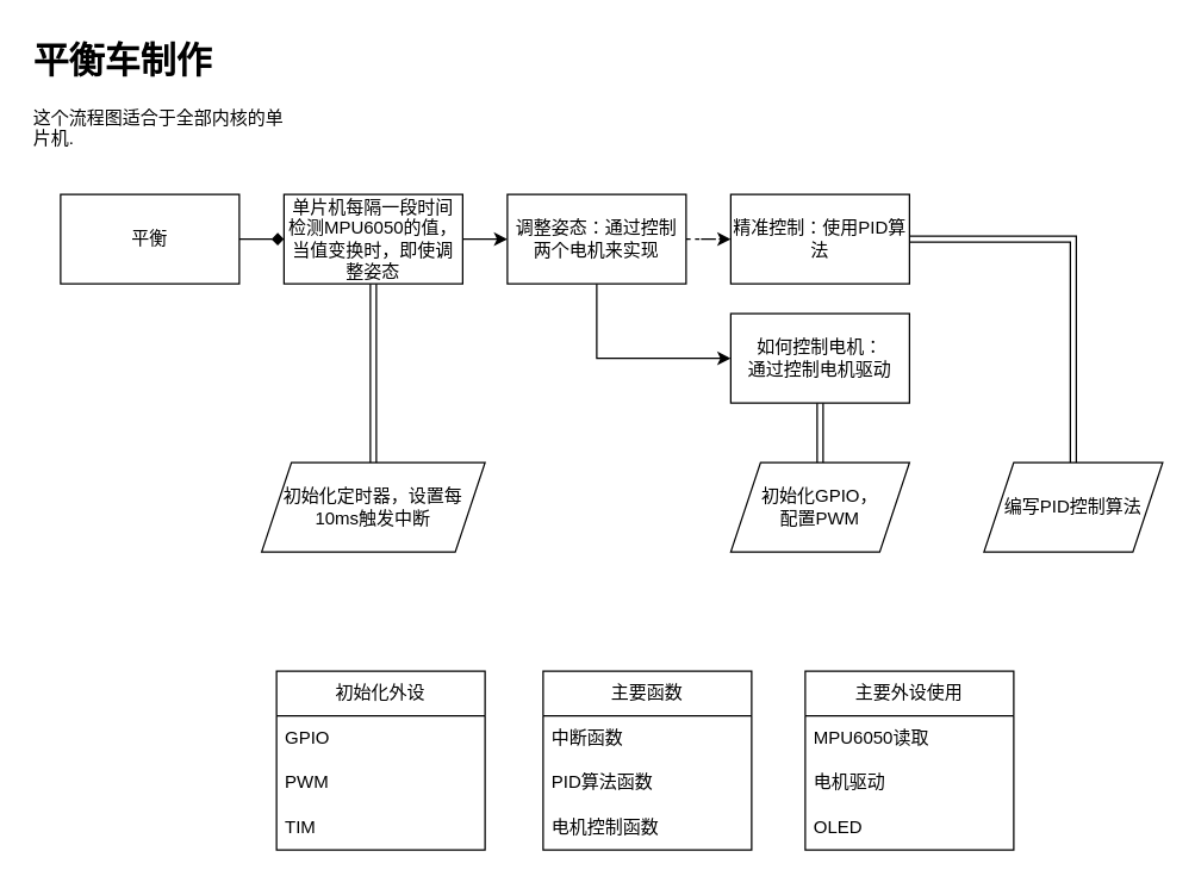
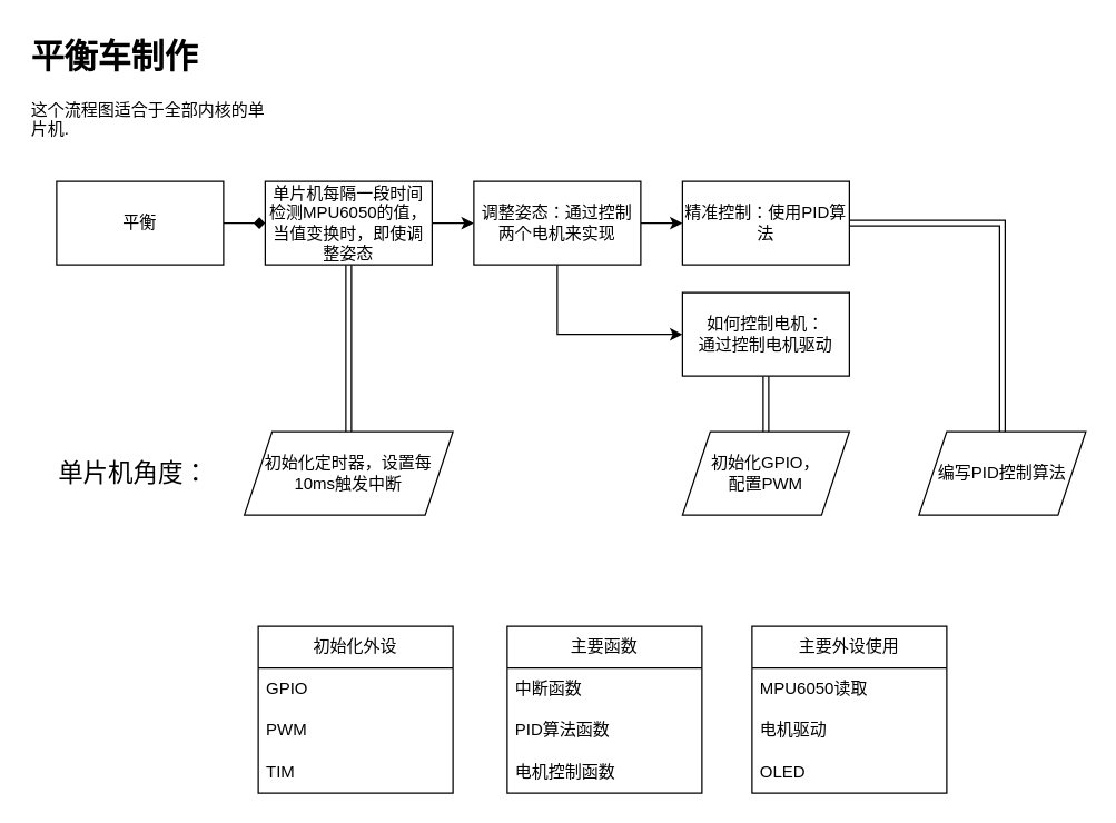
  <mxCell id="0" />
  <mxCell id="1" parent="0" />
  <mxCell id="2" value="&lt;h1 style=&quot;margin-top: 0px;&quot;&gt;平衡车制作&lt;/h1&gt;&lt;p&gt;这个流程图适合于全部内核的单片机.&lt;/p&gt;" style="text;html=1;whiteSpace=wrap;overflow=hidden;rounded=0;" vertex="1" parent="1"><mxGeometry y="20" width="180" height="120" as="geometry" x="20" /></mxCell>
  <mxCell id="3" value="" style="edgeStyle=orthogonalEdgeStyle;rounded=0;orthogonalLoop=1;jettySize=auto;html=1;endArrow=diamond;" edge="1" parent="1" source="4" target="7"><mxGeometry relative="1" as="geometry" /></mxCell>
  <mxCell id="4" value="平衡" style="rounded=0;whiteSpace=wrap;html=1;" vertex="1" parent="1"><mxGeometry x="40" y="130" width="120" height="60" as="geometry" /></mxCell>
  <mxCell id="5" value="" style="edgeStyle=orthogonalEdgeStyle;rounded=0;orthogonalLoop=1;jettySize=auto;html=1;" edge="1" parent="1" source="7" target="10"><mxGeometry relative="1" as="geometry" /></mxCell>
  <mxCell id="6" value="" style="edgeStyle=orthogonalEdgeStyle;rounded=0;orthogonalLoop=1;jettySize=auto;html=1;shape=link;" edge="1" parent="1" source="7" target="13"><mxGeometry relative="1" as="geometry" /></mxCell>
  <mxCell id="7" value="单片机每隔一段时间检测MPU6050的值，当值变换时，即使调整姿态" style="rounded=0;whiteSpace=wrap;html=1;" vertex="1" parent="1"><mxGeometry x="190" y="130" width="120" height="60" as="geometry" /></mxCell>
- <mxCell id="8" value="" style="edgeStyle=orthogonalEdgeStyle;rounded=0;orthogonalLoop=1;jettySize=auto;html=1;dashed=1;" edge="1" parent="1" source="10" target="12"><mxGeometry relative="1" as="geometry" /></mxCell>
+ <mxCell id="8" value="" style="edgeStyle=orthogonalEdgeStyle;rounded=0;orthogonalLoop=1;jettySize=auto;html=1;" edge="1" parent="1" source="10" target="12"><mxGeometry relative="1" as="geometry" /></mxCell>
  <mxCell id="9" style="edgeStyle=orthogonalEdgeStyle;rounded=0;orthogonalLoop=1;jettySize=auto;html=1;" edge="1" parent="1" source="10"><mxGeometry relative="1" as="geometry"><mxPoint x="490" y="240" as="targetPoint" /><Array as="points"><mxPoint x="400" y="240" /><mxPoint x="461" y="240" /></Array></mxGeometry></mxCell>
  <mxCell id="10" value="调整姿态：通过控制两个电机来实现" style="rounded=0;whiteSpace=wrap;html=1;" vertex="1" parent="1"><mxGeometry x="340" y="130" width="120" height="60" as="geometry" /></mxCell>
  <mxCell id="11" style="edgeStyle=orthogonalEdgeStyle;rounded=0;orthogonalLoop=1;jettySize=auto;html=1;entryX=0.5;entryY=0;entryDx=0;entryDy=0;shape=link;" edge="1" parent="1" source="12" target="18"><mxGeometry relative="1" as="geometry"><mxPoint x="720" y="300" as="targetPoint" /></mxGeometry></mxCell>
  <mxCell id="12" value="精准控制：使用PID算法" style="rounded=0;whiteSpace=wrap;html=1;" vertex="1" parent="1"><mxGeometry x="490" y="130" width="120" height="60" as="geometry" /></mxCell>
  <mxCell id="13" value="初始化定时器，设置每10ms触发中断" style="shape=parallelogram;perimeter=parallelogramPerimeter;whiteSpace=wrap;html=1;fixedSize=1;rounded=0;" vertex="1" parent="1"><mxGeometry x="175" y="310" width="150" height="60" as="geometry" /></mxCell>
  <mxCell id="14" value="" style="edgeStyle=orthogonalEdgeStyle;rounded=0;orthogonalLoop=1;jettySize=auto;html=1;shape=link;" edge="1" parent="1" source="15" target="17"><mxGeometry relative="1" as="geometry" /></mxCell>
  <mxCell id="15" value="&lt;span style=&quot;text-wrap: nowrap;&quot;&gt;如何控制电机：&lt;/span&gt;&lt;div style=&quot;text-wrap: nowrap;&quot;&gt;通过控制电机驱动&lt;/div&gt;" style="whiteSpace=wrap;html=1;" vertex="1" parent="1"><mxGeometry x="490" y="210" width="120" height="60" as="geometry" /></mxCell>
+ <mxCell id="16" value="&lt;font style=&quot;font-size: 18px;&quot;&gt;单片机角度：&lt;/font&gt;" style="text;html=1;align=center;verticalAlign=middle;resizable=0;points=[];autosize=1;strokeColor=none;fillColor=none;" vertex="1" parent="1"><mxGeometry x="30" y="320" width="130" height="40" as="geometry" /></mxCell>
  <mxCell id="17" value="初始化GPIO，&lt;div&gt;配置PWM&lt;/div&gt;" style="shape=parallelogram;perimeter=parallelogramPerimeter;whiteSpace=wrap;html=1;fixedSize=1;" vertex="1" parent="1"><mxGeometry x="490" y="310" width="120" height="60" as="geometry" /></mxCell>
  <mxCell id="18" value="编写PID控制算法" style="shape=parallelogram;perimeter=parallelogramPerimeter;whiteSpace=wrap;html=1;fixedSize=1;" vertex="1" parent="1"><mxGeometry x="660" y="310" width="120" height="60" as="geometry" /></mxCell>
  <mxCell id="19" value="初始化外设" style="swimlane;fontStyle=0;childLayout=stackLayout;horizontal=1;startSize=30;horizontalStack=0;resizeParent=1;resizeParentMax=0;resizeLast=0;collapsible=1;marginBottom=0;whiteSpace=wrap;html=1;" vertex="1" parent="1"><mxGeometry x="185" y="450" width="140" height="120" as="geometry" /></mxCell>
  <mxCell id="20" value="GPIO" style="text;strokeColor=none;fillColor=none;align=left;verticalAlign=middle;spacingLeft=4;spacingRight=4;overflow=hidden;points=[[0,0.5],[1,0.5]];portConstraint=eastwest;rotatable=0;whiteSpace=wrap;html=1;" vertex="1" parent="19"><mxGeometry y="30" width="140" height="30" as="geometry" /></mxCell>
  <mxCell id="21" value="PWM" style="text;strokeColor=none;fillColor=none;align=left;verticalAlign=middle;spacingLeft=4;spacingRight=4;overflow=hidden;points=[[0,0.5],[1,0.5]];portConstraint=eastwest;rotatable=0;whiteSpace=wrap;html=1;" vertex="1" parent="19"><mxGeometry y="60" width="140" height="30" as="geometry" /></mxCell>
  <mxCell id="22" value="TIM" style="text;strokeColor=none;fillColor=none;align=left;verticalAlign=middle;spacingLeft=4;spacingRight=4;overflow=hidden;points=[[0,0.5],[1,0.5]];portConstraint=eastwest;rotatable=0;whiteSpace=wrap;html=1;" vertex="1" parent="19"><mxGeometry y="90" width="140" height="30" as="geometry" /></mxCell>
  <mxCell id="23" value="主要函数" style="swimlane;fontStyle=0;childLayout=stackLayout;horizontal=1;startSize=30;horizontalStack=0;resizeParent=1;resizeParentMax=0;resizeLast=0;collapsible=1;marginBottom=0;whiteSpace=wrap;html=1;" vertex="1" parent="1"><mxGeometry x="364" y="450" width="140" height="120" as="geometry" /></mxCell>
  <mxCell id="24" value="中断函数" style="text;strokeColor=none;fillColor=none;align=left;verticalAlign=middle;spacingLeft=4;spacingRight=4;overflow=hidden;points=[[0,0.5],[1,0.5]];portConstraint=eastwest;rotatable=0;whiteSpace=wrap;html=1;" vertex="1" parent="23"><mxGeometry y="30" width="140" height="30" as="geometry" /></mxCell>
  <mxCell id="25" value="PID算法函数" style="text;strokeColor=none;fillColor=none;align=left;verticalAlign=middle;spacingLeft=4;spacingRight=4;overflow=hidden;points=[[0,0.5],[1,0.5]];portConstraint=eastwest;rotatable=0;whiteSpace=wrap;html=1;" vertex="1" parent="23"><mxGeometry y="60" width="140" height="30" as="geometry" /></mxCell>
  <mxCell id="26" value="电机控制函数" style="text;strokeColor=none;fillColor=none;align=left;verticalAlign=middle;spacingLeft=4;spacingRight=4;overflow=hidden;points=[[0,0.5],[1,0.5]];portConstraint=eastwest;rotatable=0;whiteSpace=wrap;html=1;" vertex="1" parent="23"><mxGeometry y="90" width="140" height="30" as="geometry" /></mxCell>
  <mxCell id="27" value="主要外设使用" style="swimlane;fontStyle=0;childLayout=stackLayout;horizontal=1;startSize=30;horizontalStack=0;resizeParent=1;resizeParentMax=0;resizeLast=0;collapsible=1;marginBottom=0;whiteSpace=wrap;html=1;" vertex="1" parent="1"><mxGeometry x="540" y="450" width="140" height="120" as="geometry" /></mxCell>
  <mxCell id="28" value="MPU6050读取" style="text;strokeColor=none;fillColor=none;align=left;verticalAlign=middle;spacingLeft=4;spacingRight=4;overflow=hidden;points=[[0,0.5],[1,0.5]];portConstraint=eastwest;rotatable=0;whiteSpace=wrap;html=1;" vertex="1" parent="27"><mxGeometry y="30" width="140" height="30" as="geometry" /></mxCell>
  <mxCell id="29" value="电机驱动" style="text;strokeColor=none;fillColor=none;align=left;verticalAlign=middle;spacingLeft=4;spacingRight=4;overflow=hidden;points=[[0,0.5],[1,0.5]];portConstraint=eastwest;rotatable=0;whiteSpace=wrap;html=1;" vertex="1" parent="27"><mxGeometry y="60" width="140" height="30" as="geometry" /></mxCell>
  <mxCell id="30" value="OLED" style="text;strokeColor=none;fillColor=none;align=left;verticalAlign=middle;spacingLeft=4;spacingRight=4;overflow=hidden;points=[[0,0.5],[1,0.5]];portConstraint=eastwest;rotatable=0;whiteSpace=wrap;html=1;" vertex="1" parent="27"><mxGeometry y="90" width="140" height="30" as="geometry" /></mxCell>
